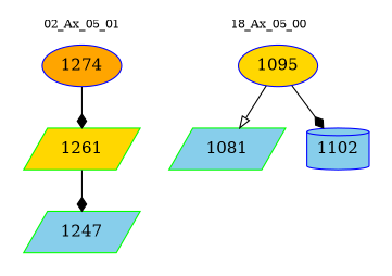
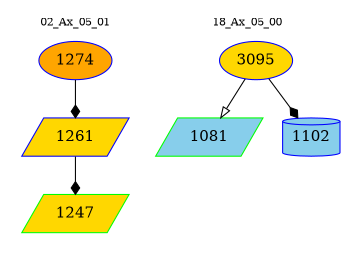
  digraph {
    node [color=blue fillcolor=skyblue shape=parallelogram style=filled]
    edge [arrowhead=diamond color=black]
-   n1 [color=green fillcolor=gold label=1261]
-   n2 [color=green label=1247]
+   n1 [fillcolor=gold label=1261]
+   n2 [color=green fillcolor=gold label=1247]
    n3 [fillcolor=orange label=1274 shape=ellipse]
-   n4 [fillcolor=gold label=1095 shape=ellipse]
+   n4 [fillcolor=gold label=3095 shape=ellipse]
    n5 [color=green label=1081]
    n6 [label=1102 shape=cylinder]
    subgraph cluster_1 {
      color=white
      fontsize=10
      label="02_Ax_05_01"
      n1
      n2
      n3
    }
    subgraph cluster_2 {
      color=white
      fontsize=10
      label="18_Ax_05_00"
      n4
      n5
      n6
    }
    n1 -> n2
    n3 -> n1
    n4 -> n5 [arrowhead=onormal]
    n4 -> n6
  }
